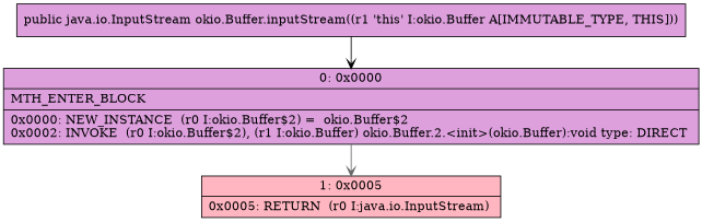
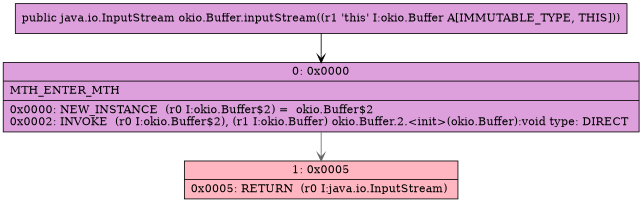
  digraph {
    node [shape=record style=filled fillcolor=plum]
    edge [arrowhead=vee]
-   n1 [label="{0\:\ 0x0000|MTH_ENTER_BLOCK\l|0x0000: NEW_INSTANCE  (r0 I:okio.Buffer$2) =  okio.Buffer$2 \l0x0002: INVOKE  (r0 I:okio.Buffer$2), (r1 I:okio.Buffer) okio.Buffer.2.\<init\>(okio.Buffer):void type: DIRECT \l}"]
+   n1 [label="{0\:\ 0x0000|MTH_ENTER_MTH\l|0x0000: NEW_INSTANCE  (r0 I:okio.Buffer$2) =  okio.Buffer$2 \l0x0002: INVOKE  (r0 I:okio.Buffer$2), (r1 I:okio.Buffer) okio.Buffer.2.\<init\>(okio.Buffer):void type: DIRECT \l}"]
    n2 [label="{1\:\ 0x0005|0x0005: RETURN  (r0 I:java.io.InputStream) \l}" fillcolor=lightpink]
    n3 [label="{public java.io.InputStream okio.Buffer.inputStream((r1 'this' I:okio.Buffer A[IMMUTABLE_TYPE, THIS])) }"]
    n1 -> n2 [color=gray40]
    n3 -> n1 [color=black]
  }
